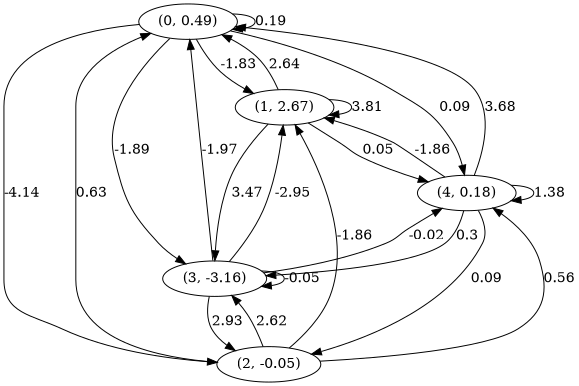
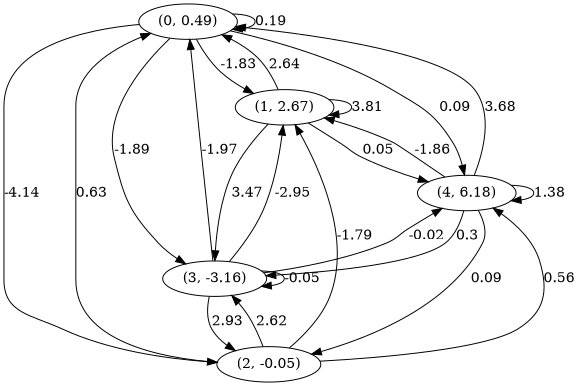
  digraph {
    n1 [label="(0, 0.49)"]
    n2 [label="(1, 2.67)"]
    n3 [label="(2, -0.05)"]
    n4 [label="(3, -3.16)"]
-   n5 [label="(4, 0.18)"]
+   n5 [label="(4, 6.18)"]
    n1 -> n1 [label=0.19]
    n1 -> n2 [label=-1.83]
    n1 -> n3 [label=-4.14]
    n1 -> n4 [label=-1.89]
    n1 -> n5 [label=0.09]
    n2 -> n1 [label=2.64]
    n2 -> n2 [label=3.81]
    n2 -> n4 [label=3.47]
    n2 -> n5 [label=0.05]
    n3 -> n1 [label=0.63]
-   n3 -> n2 [label=-1.86]
+   n3 -> n2 [label=-1.79]
    n3 -> n4 [label=2.62]
    n3 -> n5 [label=0.56]
    n4 -> n1 [label=-1.97]
    n4 -> n2 [label=-2.95]
    n4 -> n3 [label=2.93]
    n4 -> n4 [label=-0.05]
    n4 -> n5 [label=-0.02]
    n5 -> n1 [label=3.68]
    n5 -> n2 [label=-1.86]
    n5 -> n3 [label=0.09]
    n5 -> n4 [label=0.3]
    n5 -> n5 [label=1.38]
  }
